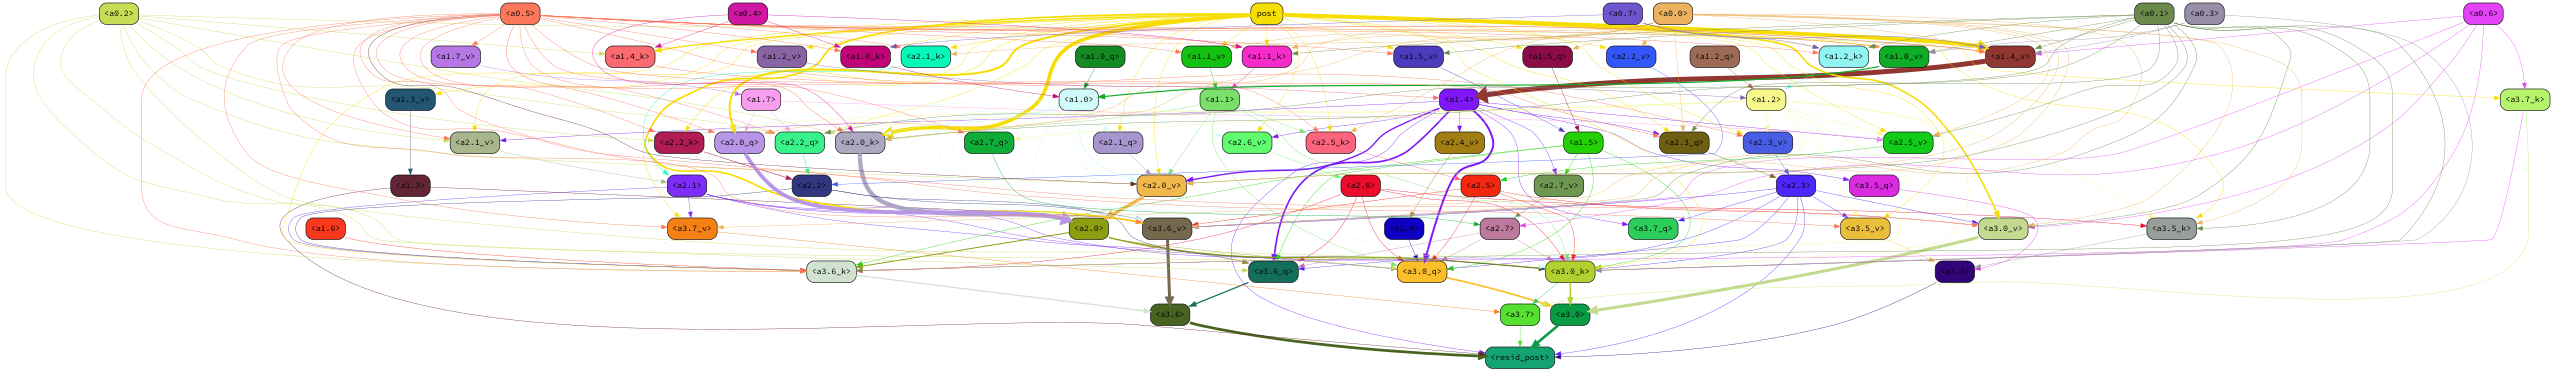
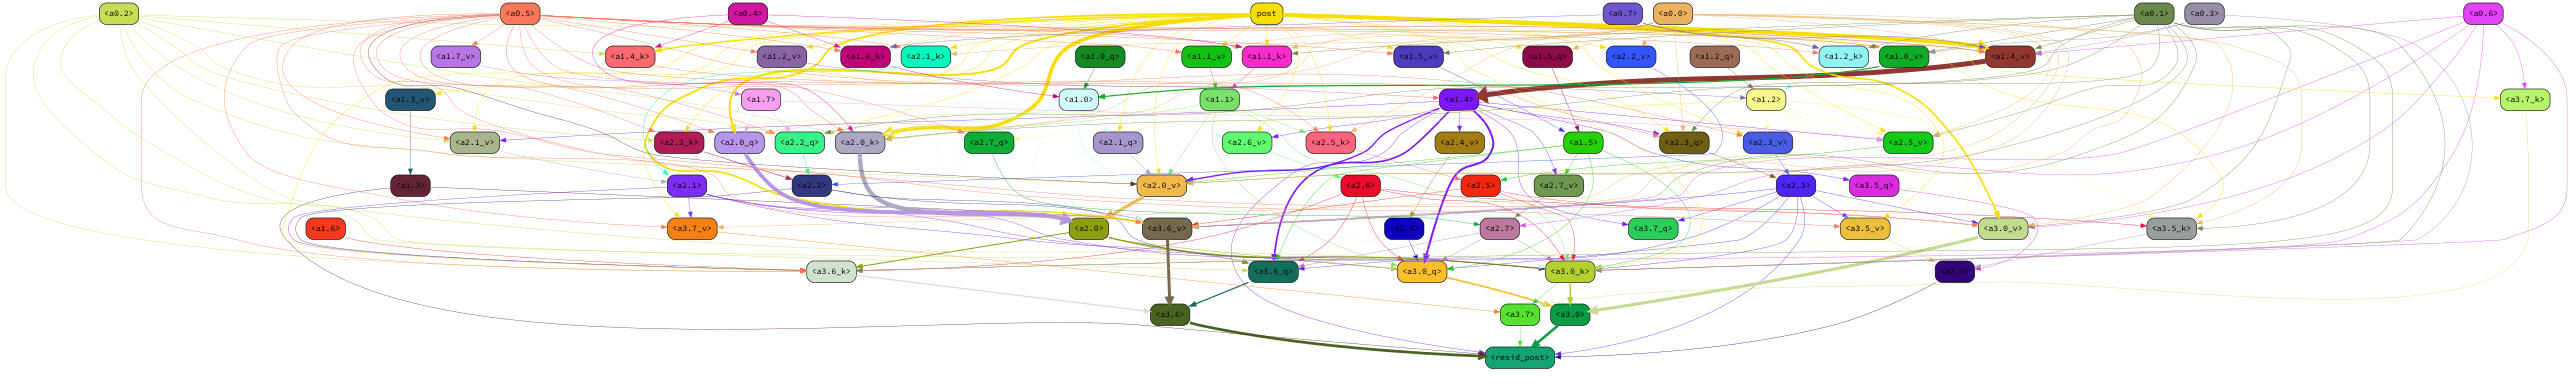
  strict digraph {
    fontname="Source Code Pro"
    splines=true
    node [color=black fontname="Source Code Pro" shape=box style="filled, rounded"]
    edge [color="#f6de02" fontname="Source Code Pro" penwidth=0.6]
    "<a3.7>" [fillcolor="#56e030"]
    "<resid_post>" [fillcolor="#15a372"]
    "<a3.6>" [fillcolor="#496420"]
    "<a3.5>" [fillcolor="#310477"]
    "<a3.0>" [fillcolor="#099c44"]
    "<a2.3>" [fillcolor="#4c26fd"]
    "<a3.7_q>" [fillcolor="#2cce5b"]
    "<a3.6_q>" [fillcolor="#136e5c"]
    "<a3.0_q>" [fillcolor="#fdbe2c"]
    "<a3.0_k>" [fillcolor="#b2d130"]
    "<a3.6_v>" [fillcolor="#74684d"]
    "<a3.5_v>" [fillcolor="#ebbe3c"]
    "<a3.0_v>" [fillcolor="#c5da91"]
    "<a1.4>" [fillcolor="#7f17fa"]
    "<a3.5_q>" [fillcolor="#db2be0"]
    "<a2.3_q>" [fillcolor="#6e5f15"]
    "<a2.7_v>" [fillcolor="#6e9851"]
    "<a2.6_v>" [fillcolor="#5ffc6f"]
    "<a2.5_v>" [fillcolor="#13cc1a"]
    "<a2.4_v>" [fillcolor="#a17d14"]
    "<a2.1_v>" [fillcolor="#a7b68b"]
    "<a2.0_v>" [fillcolor="#f3b84c"]
    "<a2.7>" [fillcolor="#bd789d"]
    "<a2.6>" [fillcolor="#ea0c2a"]
    "<a2.5>" [fillcolor="#f4280f"]
    "<a2.4>" [fillcolor="#0d00c4"]
    "<a2.1>" [fillcolor="#7e2df9"]
    "<a2.0>" [fillcolor="#8d9e11"]
    "<a3.6_k>" [fillcolor="#d1e3cf"]
    "<a3.5_k>" [fillcolor="#989e99"]
    "<a3.7_v>" [fillcolor="#f58114"]
    "<a1.3>" [fillcolor="#632536"]
    "<a3.7_k>" [fillcolor="#b5f46b"]
    "<a1.5>" [fillcolor="#24d107"]
    "<a0.2>" [fillcolor="#c6de55"]
    "<a2.2_q>" [fillcolor="#39f189"]
    "<a2.2_k>" [fillcolor="#b11c55"]
    "<a2.0_k>" [fillcolor="#ada8c2"]
    "<a1.4_k>" [fillcolor="#fa6a70"]
    "<a1.4_v>" [fillcolor="#903731"]
    "<a2.2>" [fillcolor="#32387f"]
    "<a1.1>" [fillcolor="#79e169"]
    "<a2.5_k>" [fillcolor="#fc637d"]
    "<a0.6>" [fillcolor="#e442f9"]
    n45 [fillcolor="#f6de02" label=post]
    "<a2.1_q>" [fillcolor="#a795ce"]
    "<a2.0_q>" [fillcolor="#b795e7"]
    "<a2.1_k>" [fillcolor="#06f9ba"]
    "<a2.3_v>" [fillcolor="#495de4"]
    "<a2.2_v>" [fillcolor="#3356fa"]
    "<a1.5_q>" [fillcolor="#8c0c47"]
    "<a1.2_k>" [fillcolor="#92f4f2"]
    "<a1.1_k>" [fillcolor="#f72bca"]
    "<a1.0_k>" [fillcolor="#c00376"]
    "<a1.5_v>" [fillcolor="#4c3bbd"]
    "<a1.3_v>" [fillcolor="#235673"]
    "<a1.2_v>" [fillcolor="#8964a3"]
    "<a1.1_v>" [fillcolor="#13c110"]
    "<a1.0_v>" [fillcolor="#0fad26"]
    "<a1.2>" [fillcolor="#f6f78c"]
    "<a1.0>" [fillcolor="#d1fafa"]
    "<a2.7_q>" [fillcolor="#0fac38"]
    "<a1.6>" [fillcolor="#f9391d"]
    "<a0.5>" [fillcolor="#fd785a"]
    "<a1.7_v>" [fillcolor="#b676e4"]
    "<a1.7>" [fillcolor="#f89eef"]
    "<a0.1>" [fillcolor="#6a8a4b"]
    "<a0.0>" [fillcolor="#ecb25f"]
    "<a0.3>" [fillcolor="#998ea8"]
    "<a0.4>" [fillcolor="#d116a4"]
    "<a1.2_q>" [fillcolor="#9d6a56"]
    "<a1.0_q>" [fillcolor="#148a23"]
    "<a0.7>" [fillcolor="#6f56ce"]
    "<a3.7>" -> "<resid_post>" [color="#56e030" penwidth=0.6239100098609924]
    "<a3.6>" -> "<resid_post>" [color="#496420" penwidth=4.569062113761902]
    "<a3.5>" -> "<resid_post>" [color="#310477"]
    "<a3.0>" -> "<resid_post>" [color="#099c44" penwidth=4.283544182777405]
    "<a2.3>" -> "<resid_post>" [color="#4c26fd"]
    "<a2.3>" -> "<a3.7_q>" [color="#4c26fd"]
    "<a2.3>" -> "<a3.6_q>" [color="#4c26fd"]
    "<a2.3>" -> "<a3.0_q>" [color="#4c26fd"]
    "<a2.3>" -> "<a3.0_k>" [color="#4c26fd"]
    "<a2.3>" -> "<a3.6_v>" [color="#4c26fd"]
    "<a2.3>" -> "<a3.5_v>" [color="#4c26fd"]
    "<a2.3>" -> "<a3.0_v>" [color="#4c26fd"]
    "<a3.6_q>" -> "<a3.6>" [color="#136e5c" penwidth=2.0347584784030914]
    "<a3.0_q>" -> "<a3.0>" [color="#fdbe2c" penwidth=2.8635367155075073]
    "<a3.0_k>" -> "<a3.7>" [color="#2cce5b"]
    "<a3.0_k>" -> "<a3.0>" [color="#b2d130" penwidth=2.632905662059784]
    "<a3.6_v>" -> "<a3.6>" [color="#74684d" penwidth=4.981305837631226]
    "<a3.5_v>" -> "<a3.5>" [color="#ebbe3c"]
    "<a3.0_v>" -> "<a3.0>" [color="#c5da91" penwidth=5.168330669403076]
    "<a1.4>" -> "<resid_post>" [color="#7f17fa"]
    "<a1.4>" -> "<a3.7_q>" [color="#7f17fa"]
    "<a1.4>" -> "<a3.6_q>" [color="#7f17fa" penwidth=2.7934007048606873]
    "<a1.4>" -> "<a3.0_q>" [color="#7f17fa" penwidth=3.340754985809326]
    "<a1.4>" -> "<a3.5_q>" [color="#7f17fa"]
    "<a1.4>" -> "<a2.3_q>" [color="#7f17fa"]
    "<a1.4>" -> "<a2.7_v>" [color="#7f17fa"]
    "<a1.4>" -> "<a2.6_v>" [color="#7f17fa"]
    "<a1.4>" -> "<a2.5_v>" [color="#7f17fa"]
    "<a1.4>" -> "<a2.4_v>" [color="#7f17fa"]
    "<a1.4>" -> "<a2.1_v>" [color="#7f17fa"]
    "<a1.4>" -> "<a2.0_v>" [color="#7f17fa" penwidth=2.268759250640869]
    "<a3.5_q>" -> "<a3.5>" [color="#db2be0"]
    "<a2.3_q>" -> "<a2.3>" [color="#6e5f15"]
    "<a2.7_v>" -> "<a2.7>" [color="#6e9851"]
    "<a2.6_v>" -> "<a2.6>" [color="#5ffc6f"]
    "<a2.5_v>" -> "<a2.5>" [color="#13cc1a"]
    "<a2.4_v>" -> "<a2.4>" [color="#a17d14"]
    "<a2.1_v>" -> "<a2.1>" [color="#a7b68b"]
    "<a2.0_v>" -> "<a2.0>" [color="#f3b84c" penwidth=5.231471925973892]
    "<a2.7>" -> "<a3.6_q>" [color="#bd789d"]
    "<a2.7>" -> "<a3.0_q>" [color="#bd789d"]
    "<a2.7>" -> "<a3.0_k>" [color="#bd789d"]
    "<a2.6>" -> "<a3.6_q>" [color="#ea0c2a"]
    "<a2.6>" -> "<a3.0_q>" [color="#ea0c2a"]
    "<a2.6>" -> "<a3.0_k>" [color="#ea0c2a"]
    "<a2.6>" -> "<a3.6_k>" [color="#ea0c2a"]
    "<a2.6>" -> "<a3.5_k>" [color="#ea0c2a"]
-   "<a2.5>" -> "<a3.0_q>" [color="#f4280f"]
    "<a2.5>" -> "<a3.0_k>" [color="#f4280f"]
    "<a2.5>" -> "<a3.6_v>" [color="#f4280f"]
    "<a2.5>" -> "<a3.0_v>" [color="#f4280f"]
    "<a2.4>" -> "<a3.0_q>" [color="#0d00c4"]
    "<a2.1>" -> "<a3.6_q>" [color="#7e2df9"]
    "<a2.1>" -> "<a3.0_q>" [color="#7e2df9"]
    "<a2.1>" -> "<a3.0_k>" [color="#7e2df9"]
    "<a2.1>" -> "<a3.6_v>" [color="#7e2df9"]
    "<a2.1>" -> "<a3.6_k>" [color="#7e2df9"]
    "<a2.1>" -> "<a3.7_v>" [color="#7e2df9"]
    "<a2.0>" -> "<a3.6_q>" [color="#8d9e11"]
    "<a2.0>" -> "<a3.0_q>" [color="#8d9e11"]
    "<a2.0>" -> "<a3.0_k>" [color="#8d9e11" penwidth=2.161143198609352]
    "<a2.0>" -> "<a3.6_k>" [color="#8d9e11" penwidth=1.6382827460765839]
    "<a3.6_k>" -> "<a3.6>" [color="#d1e3cf" penwidth=2.1760786175727844]
    "<a3.5_k>" -> "<a3.5>" [color="#989e99"]
    "<a3.7_v>" -> "<a3.7>" [color="#f58114"]
    "<a1.3>" -> "<resid_post>" [color="#632536"]
    "<a1.3>" -> "<a3.6_v>" [color="#632536"]
    "<a3.7_k>" -> "<a3.7>" [color="#b5f46b"]
    "<a1.5>" -> "<a3.6_q>" [color="#24d107"]
    "<a1.5>" -> "<a3.0_q>" [color="#24d107"]
    "<a1.5>" -> "<a3.0_k>" [color="#24d107"]
    "<a1.5>" -> "<a2.7_v>" [color="#24d107"]
-   "<a1.5>" -> "<a3.6_k>" [color="#24d107"]
+   "<a1.5>" -> "<a2.0_v>" [color="#24d107"]
    "<a0.2>" -> "<a3.6_q>" [color="#c6de55"]
    "<a0.2>" -> "<a3.0_q>" [color="#c6de55"]
    "<a0.2>" -> "<a3.0_k>" [color="#c6de55"]
    "<a0.2>" -> "<a2.1_v>" [color="#c6de55"]
    "<a0.2>" -> "<a2.0_v>" [color="#c6de55"]
    "<a0.2>" -> "<a3.6_k>" [color="#c6de55"]
    "<a0.2>" -> "<a2.2_q>" [color="#c6de55"]
    "<a0.2>" -> "<a2.2_k>" [color="#c6de55"]
    "<a0.2>" -> "<a2.0_k>" [color="#c6de55"]
    "<a0.2>" -> "<a1.4_k>" [color="#c6de55"]
    "<a0.2>" -> "<a1.4_v>" [color="#c6de55"]
    "<a2.2_q>" -> "<a2.2>" [color="#39f189" penwidth=0.7553567886352539]
    "<a2.2_k>" -> "<a2.2>" [color="#b11c55" penwidth=0.8854708671569824]
    "<a2.0_k>" -> "<a2.0>" [color="#ada8c2" penwidth=7.231504917144775]
    "<a1.4_k>" -> "<a1.4>" [color="#fa6a70"]
    "<a1.4_v>" -> "<a1.4>" [color="#903731" penwidth=8.36684274673462]
    "<a2.2>" -> "<a3.0_k>" [color="#32387f"]
    "<a2.2>" -> "<a3.6_v>" [color="#32387f"]
    "<a2.2>" -> "<a3.6_k>" [color="#32387f"]
    "<a1.1>" -> "<a3.0_q>" [color="#79e169"]
    "<a1.1>" -> "<a3.0_k>" [color="#79e169"]
    "<a1.1>" -> "<a2.0_v>" [color="#79e169"]
    "<a1.1>" -> "<a2.0_k>" [color="#79e169"]
    "<a1.1>" -> "<a2.5_k>" [color="#79e169"]
    "<a2.5_k>" -> "<a2.5>" [color="#fc637d"]
-   "<a3.7_k>" -> "<a3.0_k>" [color="#e442f9"]
+   "<a0.6>" -> "<a3.0_k>" [color="#e442f9"]
    "<a0.6>" -> "<a3.6_v>" [color="#e442f9"]
    "<a0.6>" -> "<a3.0_v>" [color="#e442f9"]
    "<a0.6>" -> "<a2.7>" [color="#e442f9"]
    "<a0.6>" -> "<a3.6_k>" [color="#e442f9"]
    "<a0.6>" -> "<a3.7_k>" [color="#e442f9"]
    "<a0.6>" -> "<a1.4_v>" [color="#e442f9"]
    n45 -> "<a3.0_k>"
    n45 -> "<a3.6_v>" [penwidth=2.7825746536254883]
    n45 -> "<a3.5_v>"
    n45 -> "<a3.0_v>" [penwidth=2.6950180530548096]
    n45 -> "<a2.3_q>"
    n45 -> "<a2.6_v>"
    n45 -> "<a2.5_v>"
    n45 -> "<a2.1_v>"
    n45 -> "<a2.0_v>"
    n45 -> "<a3.6_k>"
    n45 -> "<a3.5_k>"
    n45 -> "<a3.7_v>"
    n45 -> "<a3.7_k>"
    n45 -> "<a2.2_q>"
    n45 -> "<a2.2_k>" [penwidth=0.6698317527770996]
    n45 -> "<a2.0_k>" [penwidth=6.12570995092392]
    n45 -> "<a1.4_k>" [penwidth=2.1858973503112793]
    n45 -> "<a1.4_v>" [penwidth=6.590077131986618]
    n45 -> "<a2.5_k>"
    n45 -> "<a2.1_q>"
    n45 -> "<a2.0_q>" [penwidth=3.305941343307495]
    n45 -> "<a2.1_k>"
    n45 -> "<a2.3_v>"
    n45 -> "<a2.2_v>"
    n45 -> "<a1.5_q>"
    n45 -> "<a1.2_k>"
    n45 -> "<a1.1_k>"
    n45 -> "<a1.0_k>"
    n45 -> "<a1.5_v>"
    n45 -> "<a1.3_v>"
    n45 -> "<a1.2_v>"
    n45 -> "<a1.1_v>"
    n45 -> "<a1.0_v>" [penwidth=1.2076449394226074]
    "<a2.1_q>" -> "<a2.0_v>" [color="#a795ce"]
    "<a2.0_q>" -> "<a2.0>" [color="#b795e7" penwidth=6.256794691085815]
    "<a2.1_k>" -> "<a2.1>" [color="#06f9ba"]
    "<a2.3_v>" -> "<a2.3>" [color="#495de4"]
    "<a2.2_v>" -> "<a2.2>" [color="#3356fa"]
    "<a1.5_q>" -> "<a1.5>" [color="#8c0c47"]
    "<a1.2_k>" -> "<a1.2>" [color="#92f4f2"]
    "<a1.1_k>" -> "<a1.1>" [color="#f72bca"]
    "<a1.0_k>" -> "<a1.0>" [color="#c00376"]
    "<a1.5_v>" -> "<a1.5>" [color="#4c3bbd"]
    "<a1.3_v>" -> "<a1.3>" [color="#235673"]
    "<a1.2_v>" -> "<a1.2>" [color="#8964a3"]
    "<a1.1_v>" -> "<a1.1>" [color="#13c110"]
    "<a1.0_v>" -> "<a1.0>" [color="#0fad26" penwidth=1.9665732383728027]
    "<a1.2>" -> "<a3.0_k>" [color="#f6f78c"]
    "<a1.2>" -> "<a3.5_v>" [color="#f6f78c"]
    "<a1.2>" -> "<a2.5_v>" [color="#f6f78c"]
    "<a1.2>" -> "<a2.0_v>" [color="#f6f78c"]
    "<a1.2>" -> "<a3.6_k>" [color="#f6f78c"]
    "<a1.2>" -> "<a3.5_k>" [color="#f6f78c"]
    "<a1.2>" -> "<a2.2_q>" [color="#f6f78c"]
    "<a1.2>" -> "<a2.2_k>" [color="#f6f78c"]
    "<a1.2>" -> "<a2.3_v>" [color="#f6f78c"]
    "<a1.2>" -> "<a2.7_q>" [color="#f6f78c"]
    "<a1.0>" -> "<a3.0_k>" [color="#d1fafa"]
    "<a1.0>" -> "<a3.6_v>" [color="#d1fafa"]
    "<a1.0>" -> "<a3.5_v>" [color="#d1fafa"]
    "<a1.0>" -> "<a3.0_v>" [color="#d1fafa"]
    "<a1.0>" -> "<a2.3_q>" [color="#d1fafa"]
    "<a1.0>" -> "<a2.6_v>" [color="#d1fafa"]
    "<a1.0>" -> "<a2.0_v>" [color="#d1fafa" penwidth=1.2213096618652344]
    "<a1.0>" -> "<a3.6_k>" [color="#d1fafa"]
    "<a1.0>" -> "<a2.2_q>" [color="#d1fafa"]
    "<a1.0>" -> "<a2.2_k>" [color="#d1fafa"]
    "<a1.0>" -> "<a2.0_k>" [color="#d1fafa"]
    "<a1.0>" -> "<a2.1_q>" [color="#d1fafa"]
    "<a2.7_q>" -> "<a2.7>" [color="#0fac38"]
    "<a1.6>" -> "<a3.6_k>" [color="#f9391d"]
    "<a0.5>" -> "<a3.6_v>" [color="#fd785a"]
    "<a0.5>" -> "<a3.5_v>" [color="#fd785a"]
    "<a0.5>" -> "<a3.0_v>" [color="#fd785a"]
    "<a0.5>" -> "<a2.3_q>" [color="#fd785a"]
    "<a0.5>" -> "<a2.1_v>" [color="#fd785a"]
    "<a0.5>" -> "<a2.0_v>" [color="#632536"]
    "<a0.5>" -> "<a3.6_k>" [color="#fd785a"]
    "<a0.5>" -> "<a3.7_v>" [color="#fd785a"]
    "<a0.5>" -> "<a2.2_q>" [color="#fd785a"]
    "<a0.5>" -> "<a2.2_k>" [color="#fd785a"]
    "<a0.5>" -> "<a2.0_k>" [color="#fd785a" penwidth=0.6900839805603027]
    "<a0.5>" -> "<a1.4_v>" [color="#fd785a" penwidth=0.9985027313232422]
    "<a0.5>" -> "<a2.5_k>" [color="#fd785a"]
    "<a0.5>" -> "<a2.0_q>" [color="#fd785a"]
    "<a0.5>" -> "<a2.1_k>" [color="#fd785a"]
    "<a0.5>" -> "<a2.3_v>" [color="#fd785a"]
    "<a0.5>" -> "<a1.2_k>" [color="#fd785a"]
    "<a0.5>" -> "<a1.1_k>" [color="#fd785a"]
    "<a0.5>" -> "<a1.0_k>" [color="#fd785a"]
    "<a0.5>" -> "<a1.5_v>" [color="#fd785a"]
    "<a0.5>" -> "<a1.2_v>" [color="#fd785a"]
    "<a0.5>" -> "<a1.1_v>" [color="#fd785a"]
    "<a0.5>" -> "<a1.0_v>" [color="#fd785a"]
    "<a0.5>" -> "<a2.7_q>" [color="#fd785a"]
    "<a0.5>" -> "<a1.7_v>" [color="#fd785a"]
    "<a1.7_v>" -> "<a1.7>" [color="#b676e4"]
    "<a1.7>" -> "<a2.5_v>" [color="#f89eef"]
    "<a1.7>" -> "<a2.2_q>" [color="#f89eef"]
    "<a1.7>" -> "<a2.0_q>" [color="#f89eef"]
    "<a0.1>" -> "<a3.0_k>" [color="#6a8a4b"]
    "<a0.1>" -> "<a3.6_v>" [color="#6a8a4b"]
    "<a0.1>" -> "<a3.0_v>" [color="#6a8a4b"]
    "<a0.1>" -> "<a2.3_q>" [color="#6a8a4b"]
    "<a0.1>" -> "<a2.5_v>" [color="#6a8a4b"]
    "<a0.1>" -> "<a2.0_v>" [color="#6a8a4b"]
    "<a0.1>" -> "<a3.6_k>" [color="#6a8a4b"]
    "<a0.1>" -> "<a3.5_k>" [color="#6a8a4b"]
    "<a0.1>" -> "<a2.2_q>" [color="#6a8a4b"]
    "<a0.1>" -> "<a2.0_k>" [color="#6a8a4b"]
    "<a0.1>" -> "<a1.4_v>" [color="#6a8a4b"]
    "<a0.1>" -> "<a1.2_k>" [color="#6a8a4b"]
    "<a0.1>" -> "<a1.1_k>" [color="#6a8a4b"]
    "<a0.1>" -> "<a1.5_v>" [color="#6a8a4b"]
    "<a0.1>" -> "<a1.0_v>" [color="#6a8a4b"]
    "<a0.0>" -> "<a3.6_v>" [color="#ecb25f"]
    "<a0.0>" -> "<a3.0_v>" [color="#ecb25f"]
    "<a0.0>" -> "<a2.3_q>" [color="#ecb25f"]
    "<a0.0>" -> "<a2.5_v>" [color="#ecb25f"]
    "<a0.0>" -> "<a2.0_v>" [color="#ecb25f"]
    "<a0.0>" -> "<a3.5_k>" [color="#ecb25f"]
    "<a0.0>" -> "<a3.7_v>" [color="#ecb25f"]
    "<a0.0>" -> "<a2.0_k>" [color="#ecb25f"]
    "<a0.0>" -> "<a1.4_v>" [color="#ecb25f"]
    "<a0.0>" -> "<a2.5_k>" [color="#ecb25f"]
    "<a0.0>" -> "<a2.0_q>" [color="#ecb25f"]
    "<a0.0>" -> "<a2.1_k>" [color="#ecb25f"]
    "<a0.0>" -> "<a2.2_v>" [color="#ecb25f"]
    "<a0.0>" -> "<a1.5_q>" [color="#ecb25f"]
    "<a0.0>" -> "<a1.1_k>" [color="#ecb25f"]
    "<a0.0>" -> "<a1.1_v>" [color="#ecb25f"]
    "<a0.3>" -> "<a3.0_k>" [color="#998ea8"]
    "<a0.3>" -> "<a1.4_v>" [color="#998ea8"]
    "<a0.3>" -> "<a1.0_v>" [color="#998ea8"]
    "<a0.4>" -> "<a2.0_k>" [color="#d116a4"]
    "<a0.4>" -> "<a1.4_k>" [color="#d116a4"]
    "<a0.4>" -> "<a1.1_k>" [color="#d116a4"]
    "<a0.4>" -> "<a1.0_k>" [color="#d116a4"]
    "<a1.2_q>" -> "<a1.2>" [color="#9d6a56"]
    "<a1.0_q>" -> "<a1.0>" [color="#148a23"]
    "<a0.7>" -> "<a1.4_v>" [color="#6f56ce"]
    "<a0.7>" -> "<a1.2_k>" [color="#6f56ce"]
    "<a0.7>" -> "<a1.0_k>" [color="#6f56ce"]
  }
